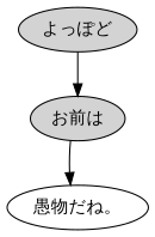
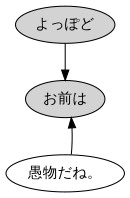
  digraph {
    node [fillcolor=lightgrey style=filled]
    n1 [label="お前は"]
    n2 [fillcolor=white label="愚物だね。"]
    n3 [label="よっぽど"]
-   n1 -> n2
+   n2 -> n1
    n3 -> n1
  }
